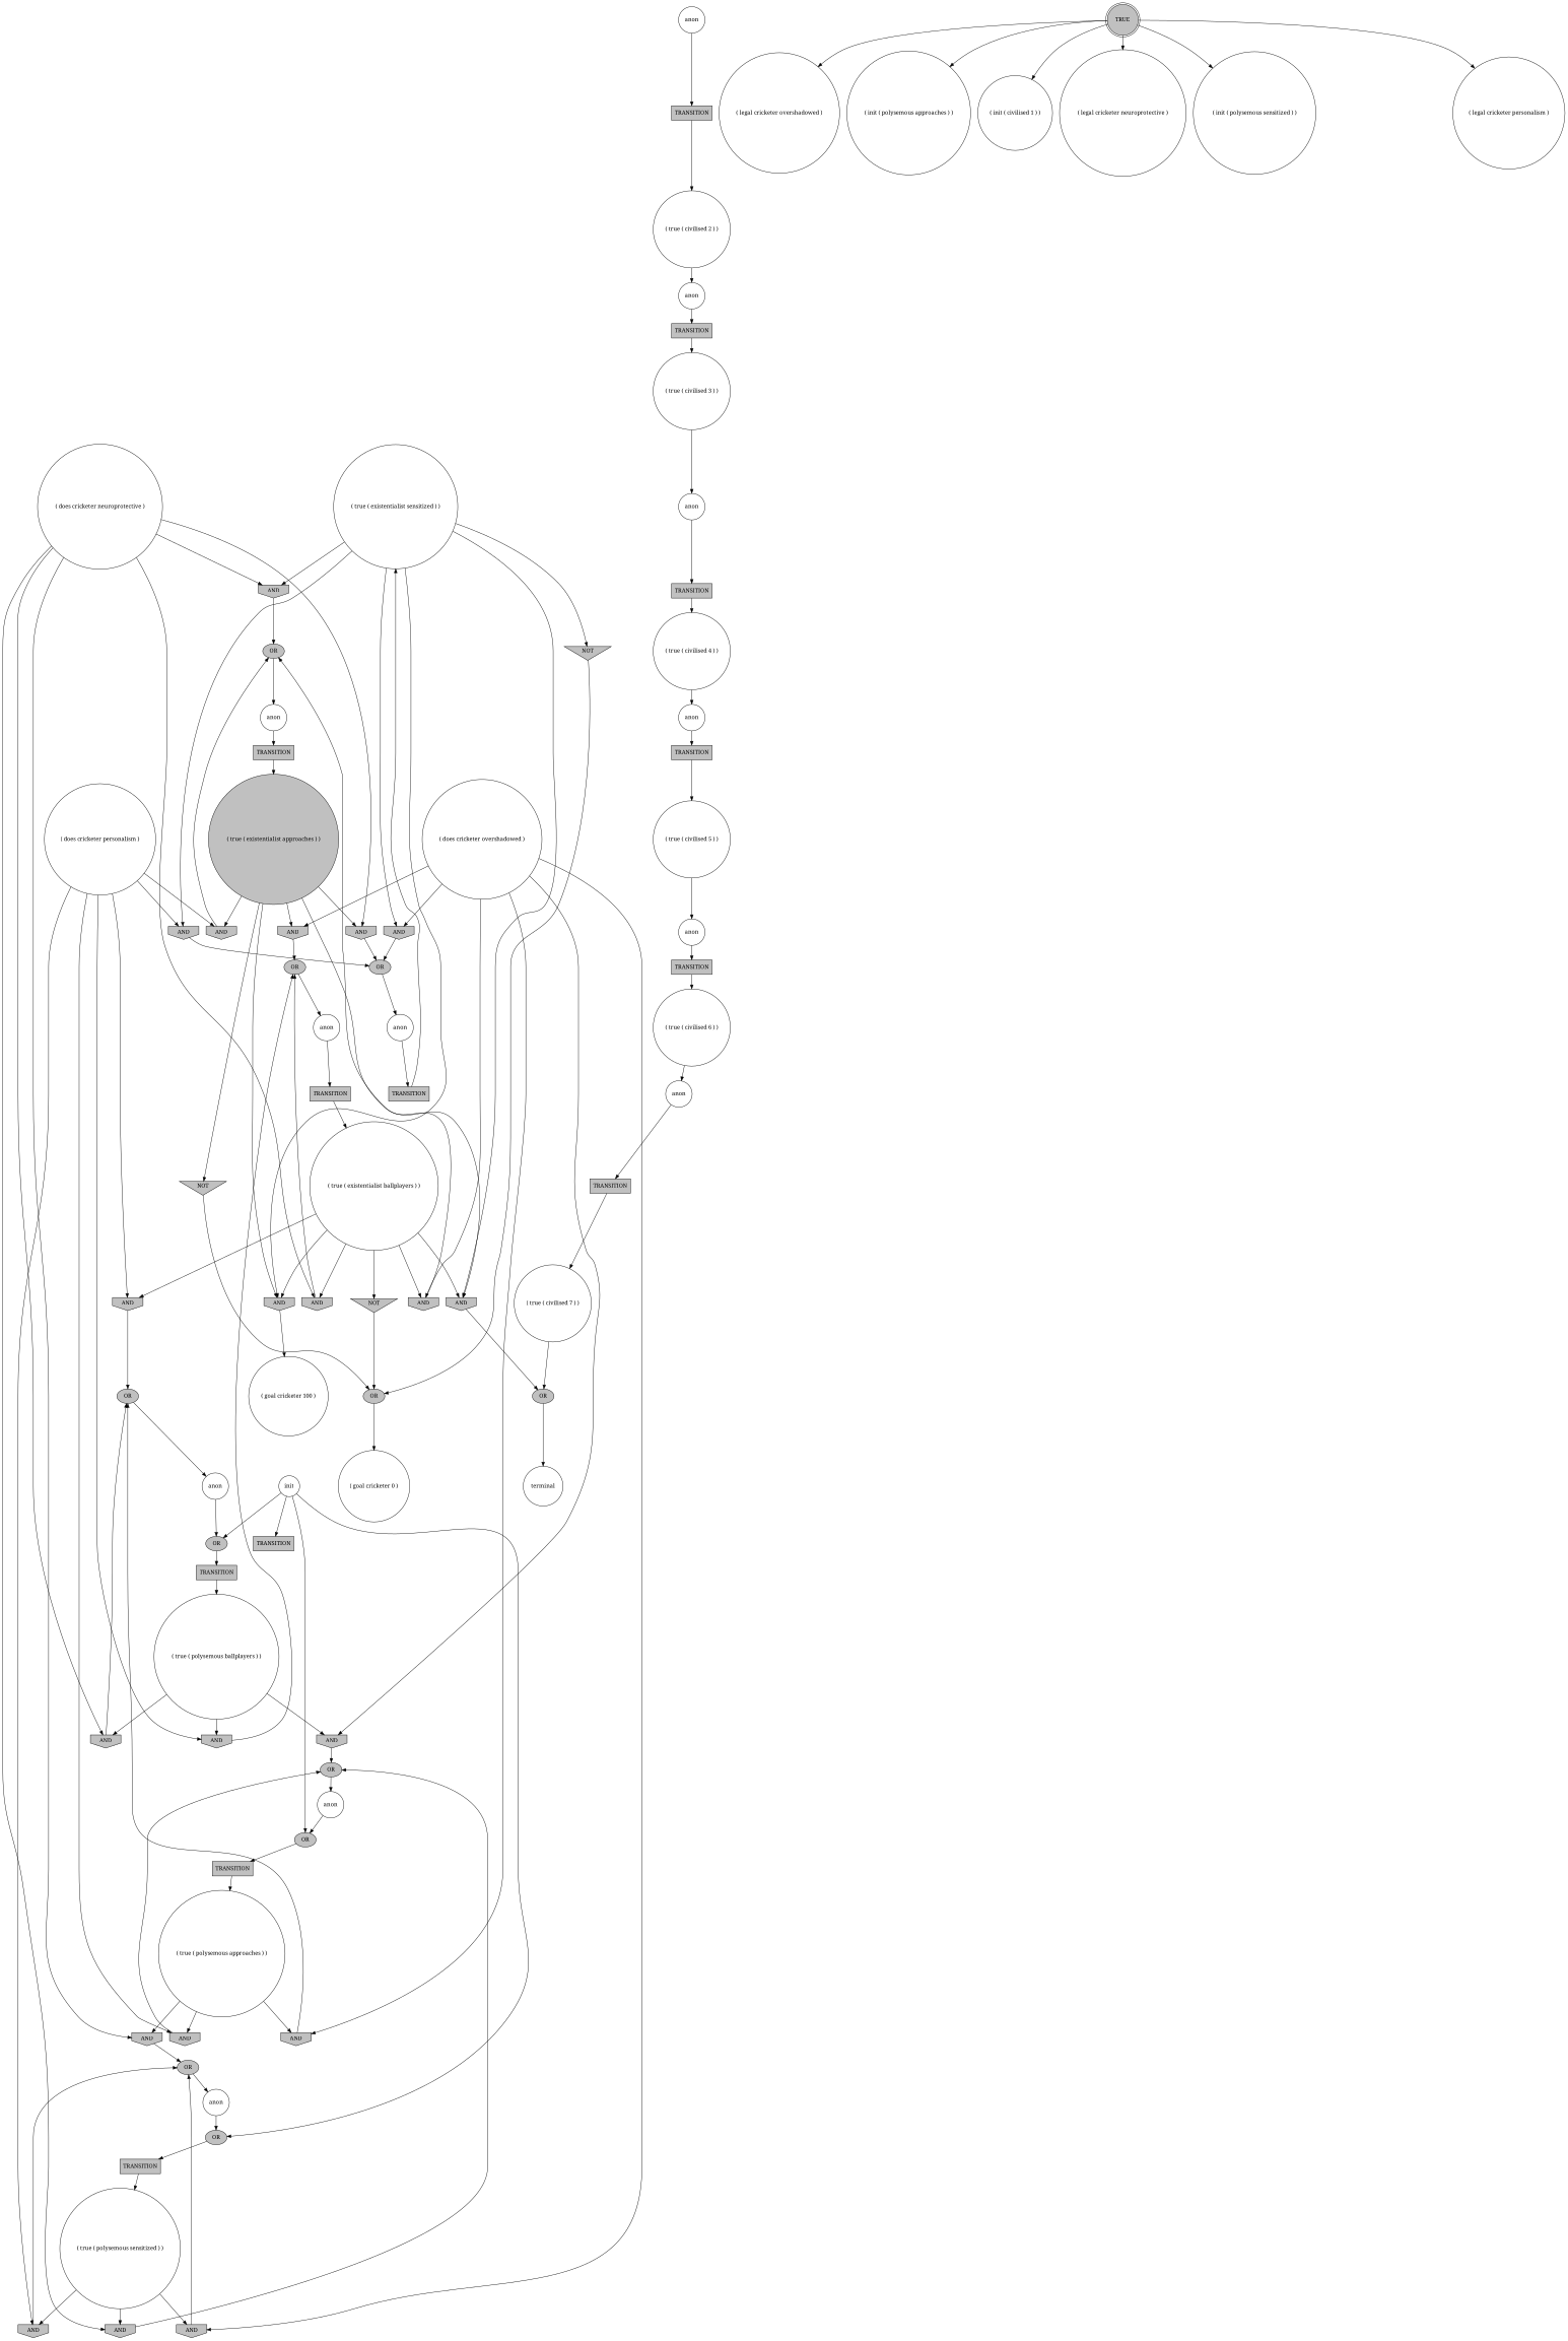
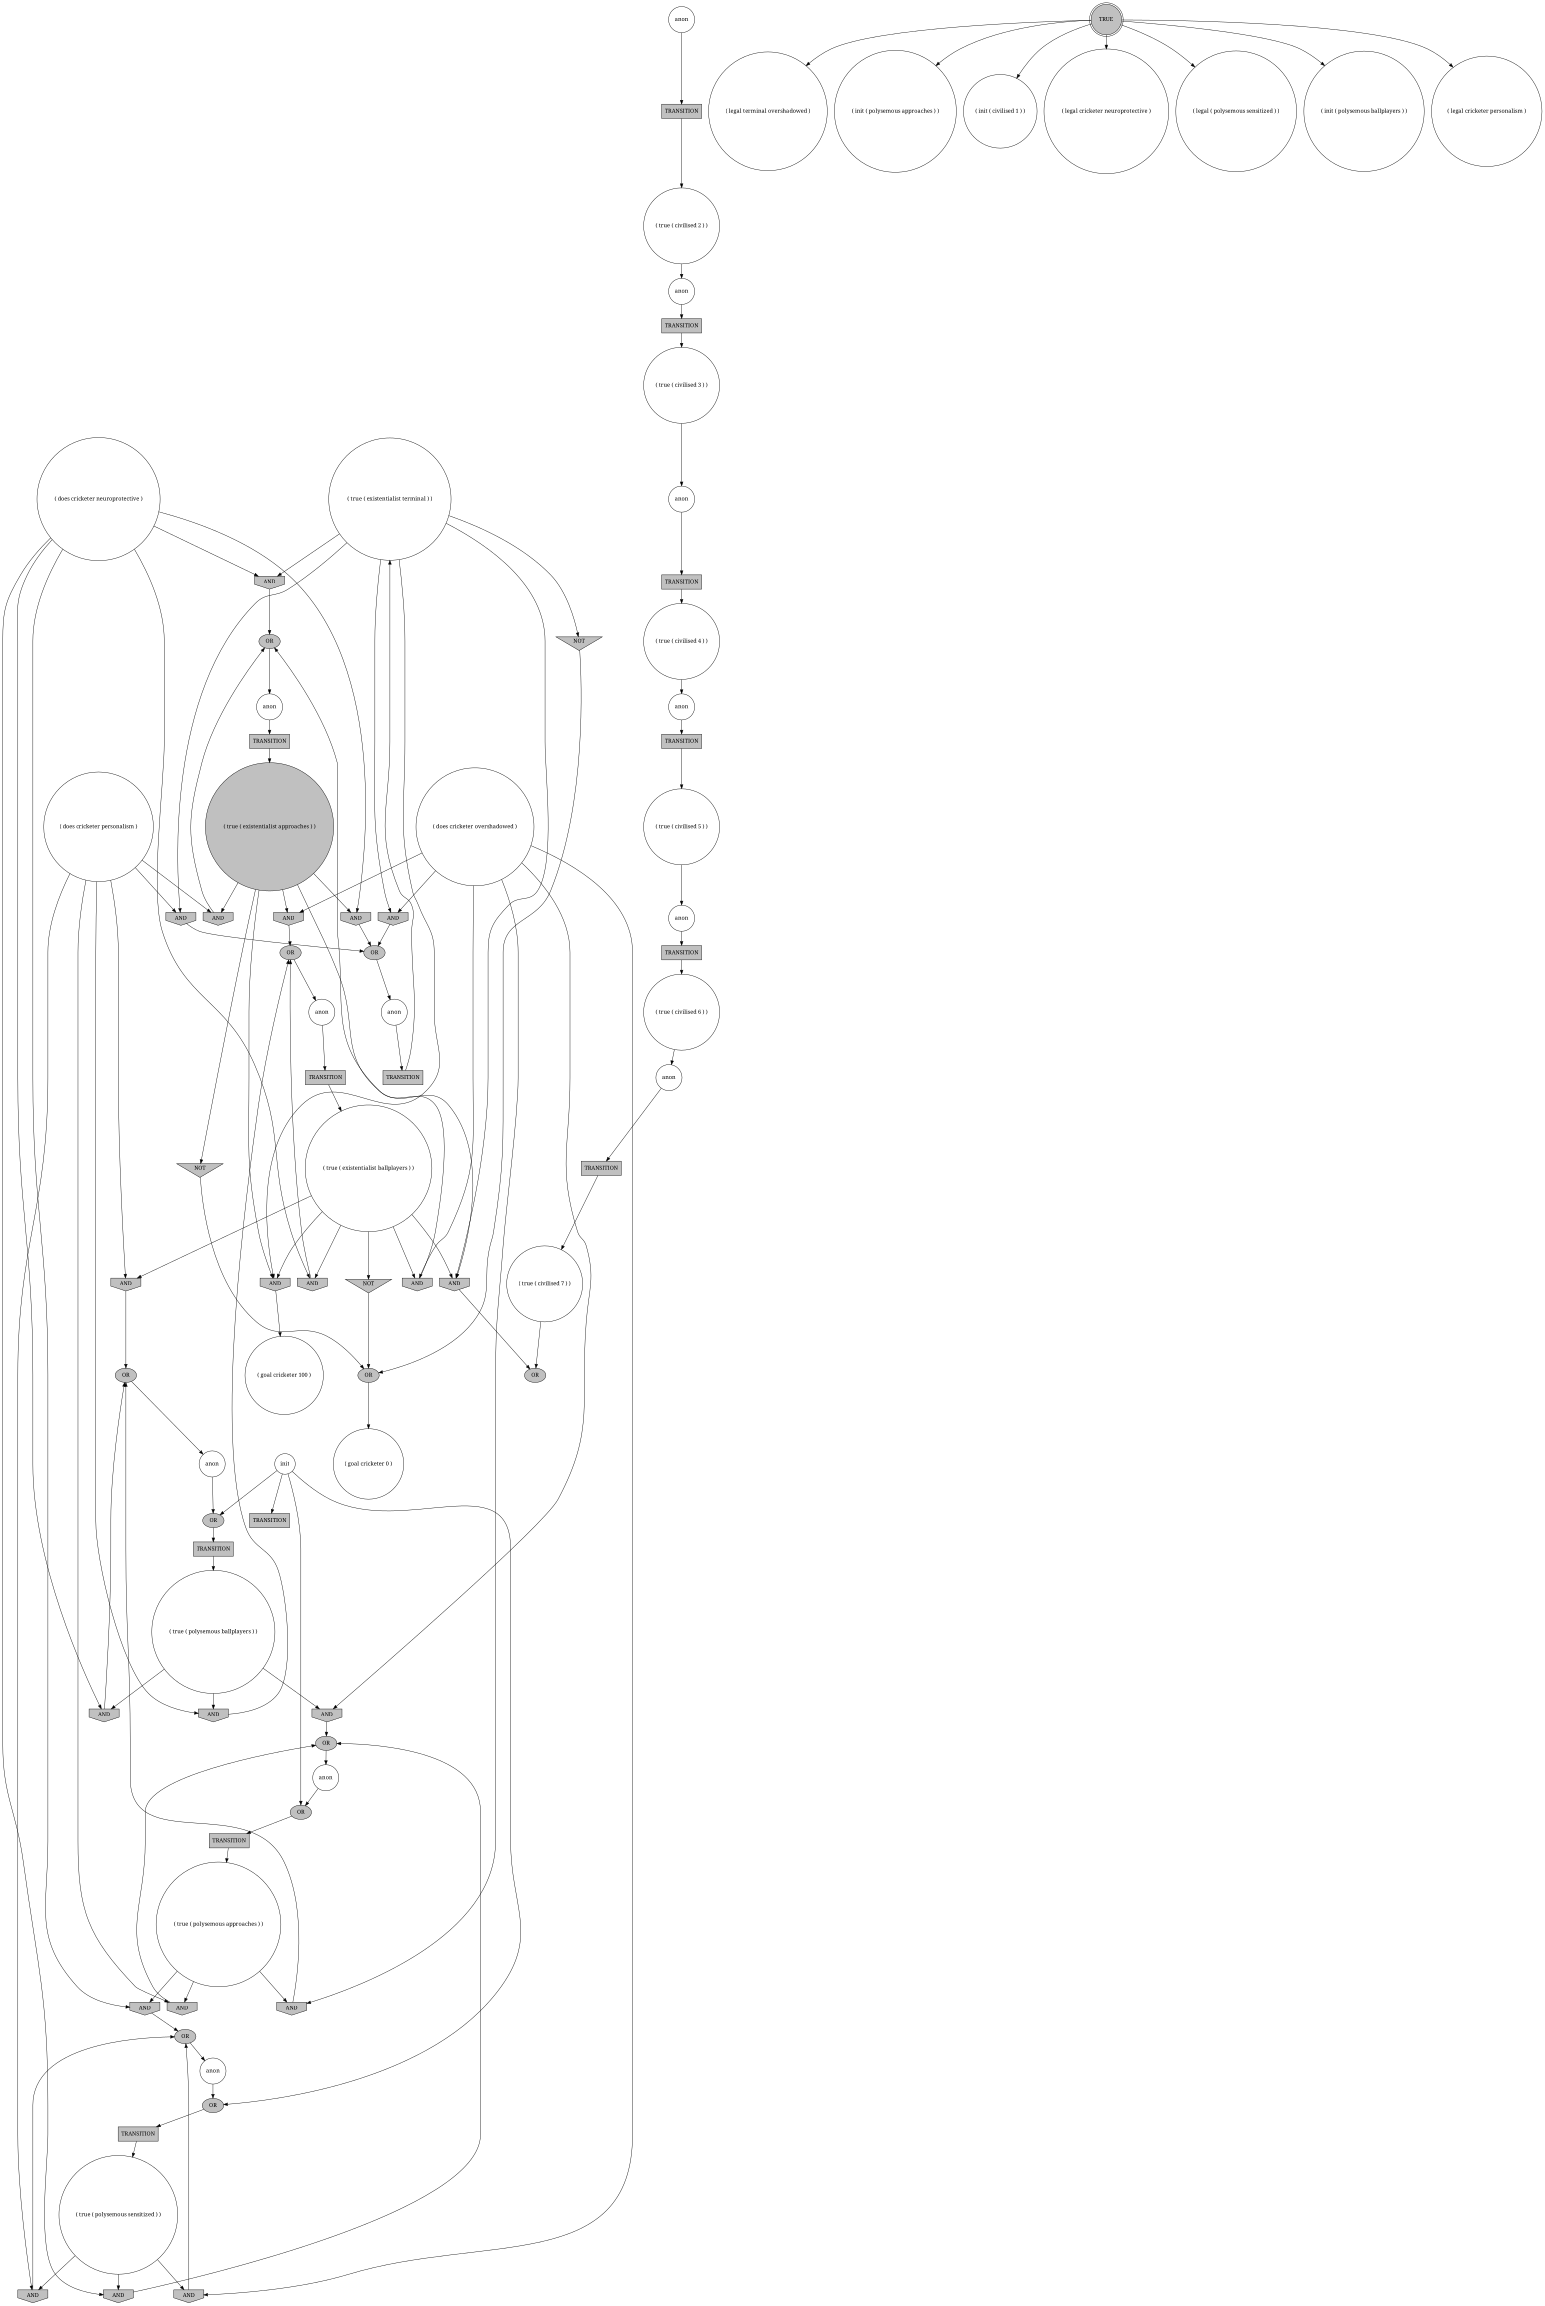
  digraph {
    fontname="Noto Serif"
    node [fillcolor=grey fontname="Noto Serif" shape=circle style=filled]
    edge [fontname="Noto Serif"]
    n1 [label=TRANSITION shape=box]
    n2 [fillcolor=white label="( true ( civilised 2 ) )"]
    n3 [fillcolor=white label=anon]
    n4 [label=TRANSITION shape=box]
    n5 [fillcolor=white label="( does cricketer personalism )"]
    n6 [label=AND shape=invhouse]
    n7 [label=AND shape=invhouse]
    n8 [label=AND shape=invhouse]
    n9 [label=AND shape=invhouse]
    n10 [label=AND shape=invhouse]
    n11 [label=AND shape=invhouse]
    n12 [label=OR shape=ellipse]
    n13 [label=OR shape=ellipse]
    n14 [label=OR shape=ellipse]
    n15 [label=OR shape=ellipse]
    n16 [label=OR shape=ellipse]
    n17 [label=OR shape=ellipse]
    n18 [fillcolor=white label=anon]
    n19 [fillcolor=white label=anon]
    n20 [fillcolor=white label=anon]
    n21 [fillcolor=white label=anon]
    n22 [fillcolor=white label=anon]
    n23 [fillcolor=white label=anon]
    n24 [label=AND shape=invhouse]
    n25 [label=TRANSITION shape=box]
    n26 [fillcolor=white label="( true ( civilised 4 ) )"]
    n27 [fillcolor=white label=anon]
    n28 [label=TRANSITION shape=box]
    n29 [fillcolor=white label="( true ( civilised 5 ) )"]
    n30 [label=AND shape=invhouse]
    n31 [label=OR shape=ellipse]
-   n32 [fillcolor=white label=terminal]
    n33 [label=OR shape=ellipse]
    n34 [label=TRANSITION shape=box]
    n35 [fillcolor=white label="( true ( polysemous ballplayers ) )"]
    n36 [fillcolor=white label="( does cricketer neuroprotective )"]
    n37 [label=AND shape=invhouse]
    n38 [label=AND shape=invhouse]
    n39 [label=AND shape=invhouse]
    n40 [label=AND shape=invhouse]
    n41 [label=AND shape=invhouse]
    n42 [label=AND shape=invhouse]
-   n43 [fillcolor=white label="( true ( existentialist sensitized ) )"]
+   n43 [fillcolor=white label="( true ( existentialist terminal ) )"]
    n44 [label=AND shape=invhouse]
    n45 [label=NOT shape=invtriangle]
    n46 [label=AND shape=invhouse]
    n47 [label=OR shape=ellipse]
    n48 [fillcolor=white label="( goal cricketer 100 )"]
    n49 [fillcolor=white label="( goal cricketer 0 )"]
    n50 [label=TRANSITION shape=box]
    n51 [label=TRANSITION shape=box]
    n52 [fillcolor=white label="( true ( civilised 7 ) )"]
    n53 [fillcolor=white label=anon]
    n54 [label=TRANSITION shape=box]
    n55 [fillcolor=white label="( does cricketer overshadowed )"]
    n56 [label=AND shape=invhouse]
    n57 [label=AND shape=invhouse]
    n58 [label=AND shape=invhouse]
    n59 [label=AND shape=invhouse]
    n60 [fillcolor=white label="( true ( civilised 3 ) )"]
    n61 [label=TRANSITION shape=box]
-   n62 [fillcolor=white label="( legal cricketer overshadowed )"]
+   n62 [fillcolor=white label="( legal terminal overshadowed )"]
    n63 [label=TRANSITION shape=box]
    n64 [fillcolor=white label="( true ( civilised 6 ) )"]
    n65 [fillcolor=white label=anon]
    n66 [label=TRUE shape=doublecircle]
    n67 [fillcolor=white label="( init ( polysemous approaches ) )"]
    n68 [fillcolor=white label="( init ( civilised 1 ) )"]
    n69 [fillcolor=white label="( legal cricketer neuroprotective )"]
-   n70 [fillcolor=white label="( init ( polysemous sensitized ) )"]
+   n70 [fillcolor=white label="( legal ( polysemous sensitized ) )"]
+   n71 [fillcolor=white label="( init ( polysemous ballplayers ) )"]
    n72 [fillcolor=white label="( legal cricketer personalism )"]
    n73 [label="( true ( existentialist approaches ) )"]
    n74 [label=NOT shape=invtriangle]
    n75 [fillcolor=white label=anon]
    n76 [label=OR shape=ellipse]
    n77 [label=TRANSITION shape=box]
    n78 [fillcolor=white label="( true ( polysemous sensitized ) )"]
    n79 [fillcolor=white label="( true ( existentialist ballplayers ) )"]
    n80 [label=NOT shape=invtriangle]
    n81 [label=TRANSITION shape=box]
    n82 [fillcolor=white label=anon]
    n83 [label=OR shape=ellipse]
    n84 [fillcolor=white label=init]
    n85 [label=TRANSITION shape=box]
    n86 [fillcolor=white label="( true ( polysemous approaches ) )"]
    n1 -> n2
    n2 -> n3
    n3 -> n4
    n4 -> n60
    n5 -> n6
    n5 -> n7
    n5 -> n8
    n5 -> n9
    n5 -> n10
    n5 -> n11
    n6 -> n12
    n7 -> n13
    n8 -> n14
    n9 -> n15
    n10 -> n16
    n11 -> n17
    n12 -> n18
    n13 -> n19
    n14 -> n20
    n15 -> n21
    n16 -> n22
    n17 -> n23
    n18 -> n33
    n19 -> n76
    n20 -> n83
    n21 -> n25
    n22 -> n61
    n23 -> n50
    n24 -> n15
    n25 -> n79
    n26 -> n27
    n27 -> n28
    n28 -> n29
    n29 -> n75
    n30 -> n31
-   n31 -> n32
    n33 -> n34
    n34 -> n35
    n35 -> n9
    n35 -> n40
    n35 -> n57
    n36 -> n37
    n36 -> n38
    n36 -> n39
    n36 -> n40
    n36 -> n41
    n36 -> n42
    n37 -> n14
    n38 -> n15
    n39 -> n17
    n40 -> n12
    n41 -> n16
    n42 -> n13
    n43 -> n11
    n43 -> n30
    n43 -> n41
    n43 -> n44
    n43 -> n45
    n43 -> n46
    n44 -> n17
    n45 -> n47
    n46 -> n48
    n47 -> n49
    n50 -> n43
    n51 -> n52
    n52 -> n31
    n53 -> n54
    n54 -> n26
    n55 -> n24
    n55 -> n44
    n55 -> n56
    n55 -> n57
    n55 -> n58
    n55 -> n59
    n56 -> n12
    n57 -> n14
    n58 -> n13
    n59 -> n16
    n60 -> n53
    n61 -> n73
    n63 -> n64
    n64 -> n65
    n65 -> n51
    n66 -> n62
    n66 -> n67
    n66 -> n68
    n66 -> n69
    n66 -> n70
+   n66 -> n71
    n66 -> n72
    n73 -> n10
    n73 -> n24
    n73 -> n30
    n73 -> n39
    n73 -> n46
    n73 -> n74
    n74 -> n47
    n75 -> n63
    n76 -> n77
    n77 -> n78
    n78 -> n7
    n78 -> n37
    n78 -> n58
    n79 -> n6
    n79 -> n30
    n79 -> n38
    n79 -> n46
    n79 -> n59
    n79 -> n80
    n80 -> n47
    n82 -> n1
    n83 -> n85
    n84 -> n33
    n84 -> n76
    n84 -> n81
    n84 -> n83
    n85 -> n86
    n86 -> n8
    n86 -> n42
    n86 -> n56
  }
